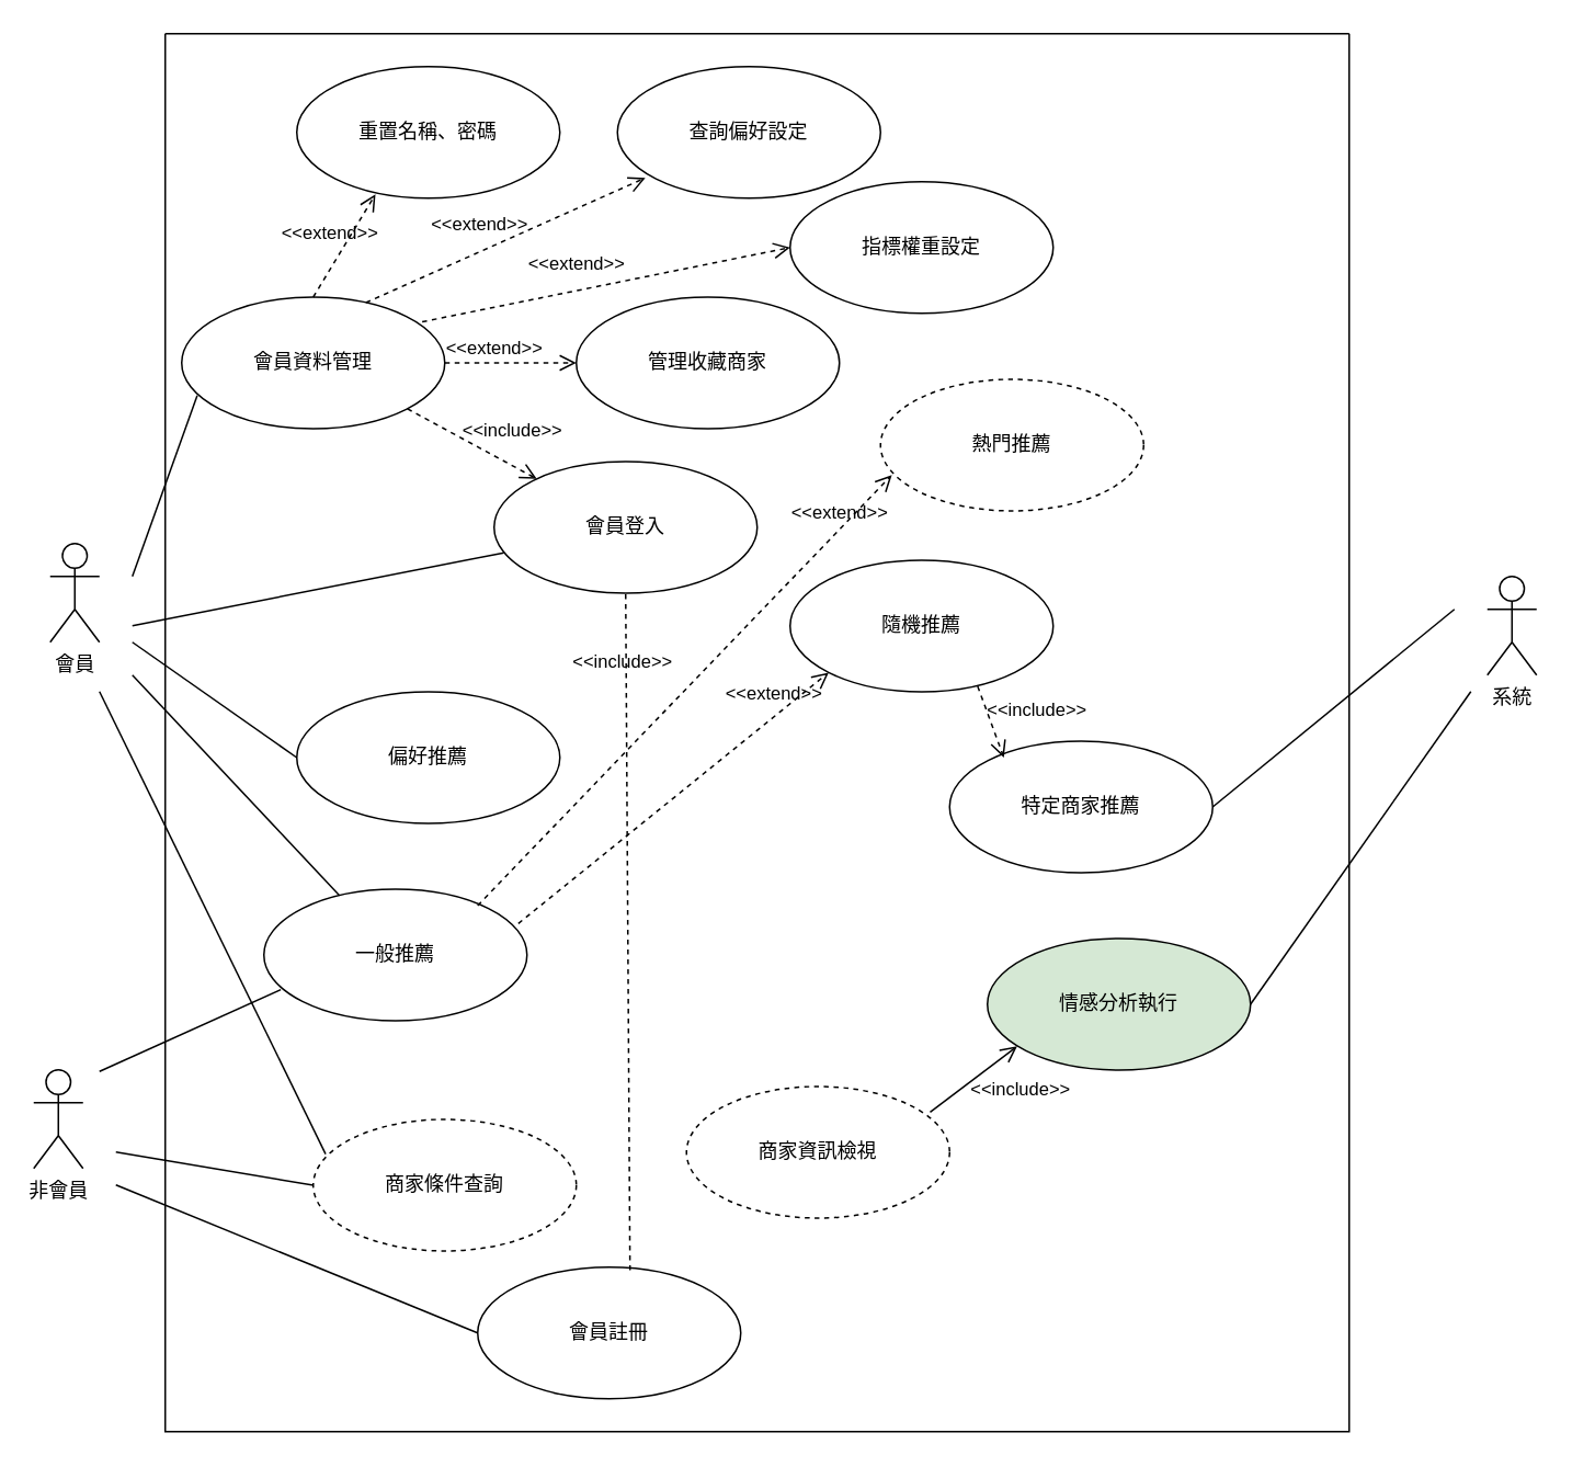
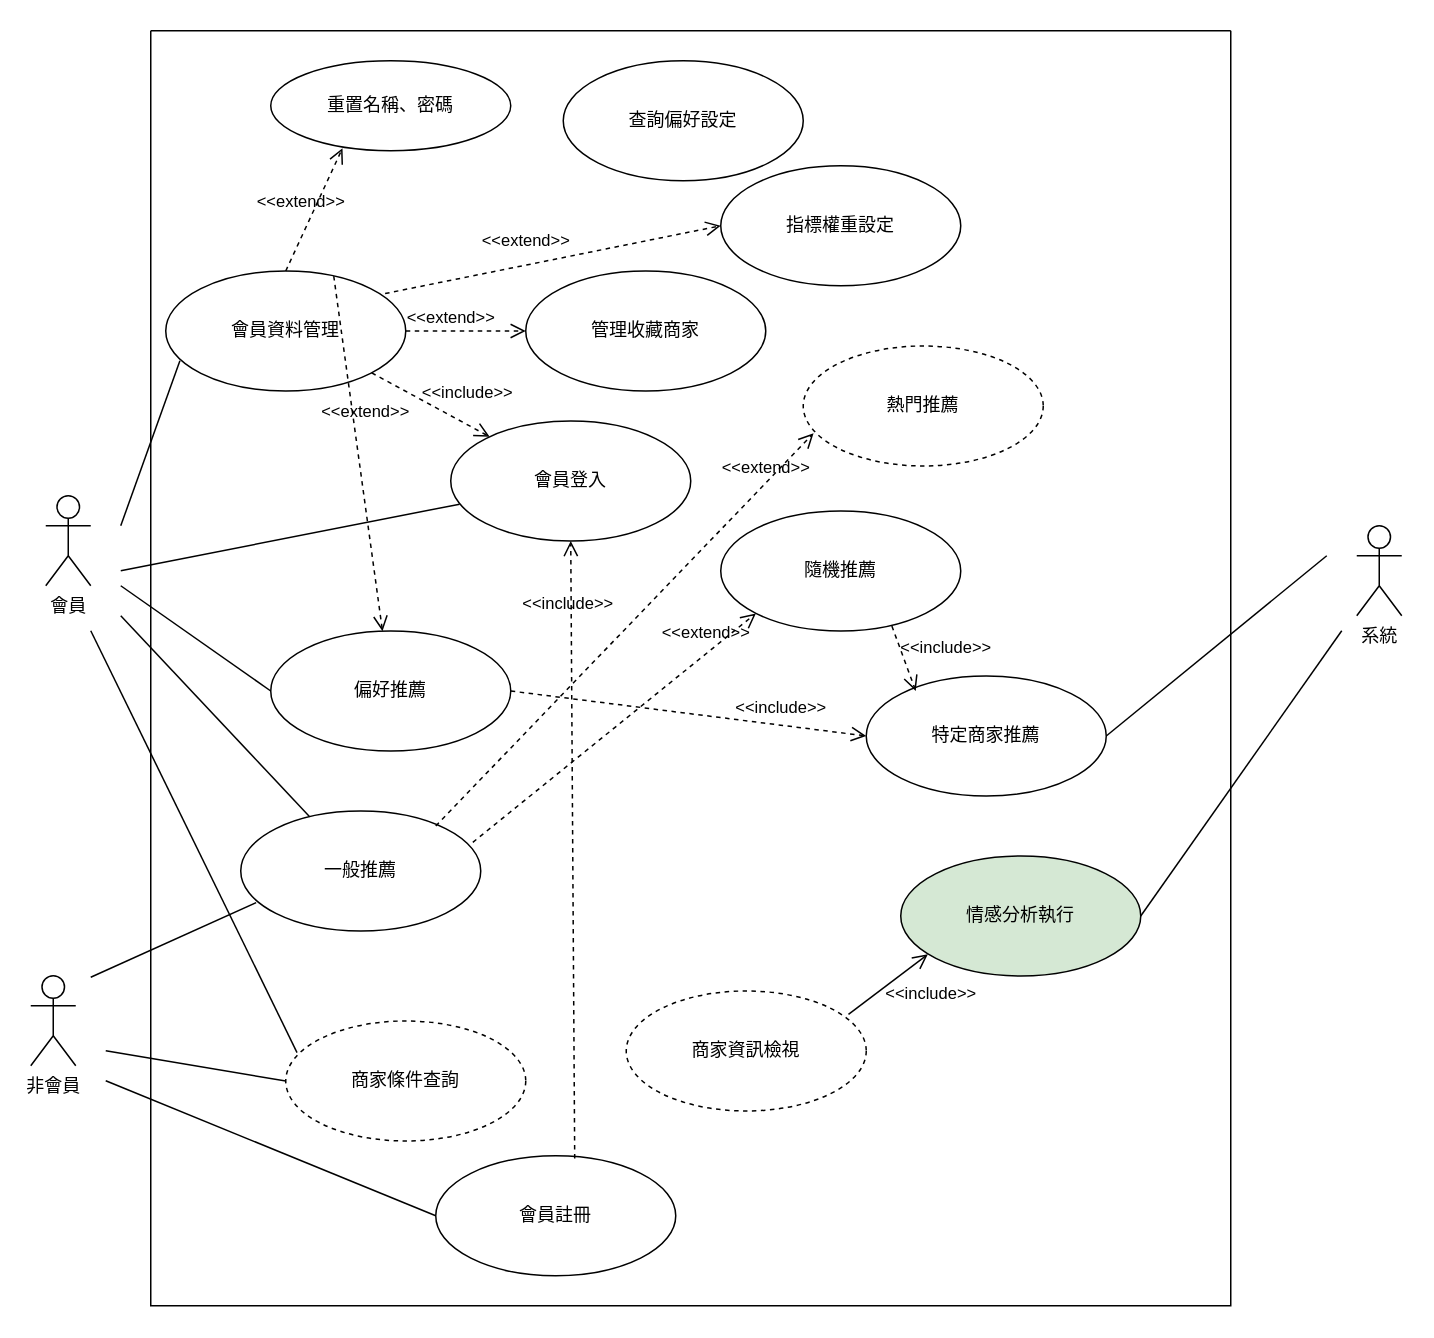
  <mxCell id="0" />
  <mxCell id="1" parent="0" />
  <mxCell id="2" value="會員" style="shape=umlActor;verticalLabelPosition=bottom;verticalAlign=top;html=1;outlineConnect=0;" vertex="1" parent="1"><mxGeometry x="30" y="330" width="30" height="60" as="geometry" /></mxCell>
  <mxCell id="3" value="系統" style="shape=umlActor;verticalLabelPosition=bottom;verticalAlign=top;html=1;outlineConnect=0;" vertex="1" parent="1"><mxGeometry x="904" y="350" width="30" height="60" as="geometry" /></mxCell>
  <mxCell id="4" value="" style="swimlane;startSize=0;" vertex="1" parent="1"><mxGeometry x="100" y="20" width="720" height="850" as="geometry" /></mxCell>
  <mxCell id="5" value="特定商家推薦" style="ellipse;whiteSpace=wrap;html=1;" vertex="1" parent="4"><mxGeometry x="477" y="430.16" width="160" height="80" as="geometry" /></mxCell>
  <mxCell id="6" value="情感分析執行" style="ellipse;whiteSpace=wrap;html=1;fillColor=#d5e8d4;" vertex="1" parent="4"><mxGeometry x="500" y="550.16" width="160" height="80" as="geometry" /></mxCell>
  <mxCell id="7" value="會員資料管理" style="ellipse;whiteSpace=wrap;html=1;" vertex="1" parent="4"><mxGeometry x="10" y="160.16" width="160" height="80" as="geometry" /></mxCell>
  <mxCell id="8" value="商家資訊檢視" style="ellipse;whiteSpace=wrap;html=1;dashed=1;" vertex="1" parent="4"><mxGeometry x="317" y="640.16" width="160" height="80" as="geometry" /></mxCell>
  <mxCell id="9" value="會員註冊" style="ellipse;whiteSpace=wrap;html=1;" vertex="1" parent="4"><mxGeometry x="190" y="750" width="160" height="80" as="geometry" /></mxCell>
  <mxCell id="10" value="商家條件查詢" style="ellipse;whiteSpace=wrap;html=1;dashed=1;" vertex="1" parent="4"><mxGeometry x="90" y="660.16" width="160" height="80" as="geometry" /></mxCell>
  <mxCell id="11" value="" style="endArrow=none;html=1;rounded=0;fontSize=12;startSize=8;endSize=8;curved=1;entryX=0.037;entryY=0.693;entryDx=0;entryDy=0;entryPerimeter=0;" edge="1" parent="4" target="19"><mxGeometry width="50" height="50" relative="1" as="geometry"><mxPoint x="-20" y="360" as="sourcePoint" /><mxPoint x="186.46" y="240.0" as="targetPoint" /></mxGeometry></mxCell>
  <mxCell id="12" value="" style="endArrow=none;html=1;rounded=0;fontSize=12;startSize=8;endSize=8;curved=1;exitX=1;exitY=0.5;exitDx=0;exitDy=0;" edge="1" parent="4" source="6"><mxGeometry width="50" height="50" relative="1" as="geometry"><mxPoint x="650" y="490" as="sourcePoint" /><mxPoint x="794" y="400" as="targetPoint" /></mxGeometry></mxCell>
  <mxCell id="13" value="&amp;lt;&amp;lt;include&amp;gt;&amp;gt;" style="endArrow=open;startArrow=none;endFill=0;startFill=0;endSize=8;html=1;verticalAlign=bottom;dashed=1;labelBackgroundColor=none;rounded=0;exitX=1;exitY=1;exitDx=0;exitDy=0;" edge="1" parent="4" source="7" target="19"><mxGeometry x="0.477" y="11" width="160" relative="1" as="geometry"><mxPoint x="240" y="330.16" as="sourcePoint" /><mxPoint x="265" y="250.16" as="targetPoint" /><mxPoint as="offset" /></mxGeometry></mxCell>
  <mxCell id="14" value="&amp;lt;&amp;lt;include&amp;gt;&amp;gt;" style="endArrow=open;startArrow=none;endFill=0;startFill=0;endSize=8;html=1;verticalAlign=bottom;dashed=0;labelBackgroundColor=none;rounded=0;entryX=0.113;entryY=0.819;entryDx=0;entryDy=0;exitX=0.926;exitY=0.195;exitDx=0;exitDy=0;exitPerimeter=0;entryPerimeter=0;" edge="1" parent="4" source="8" target="6"><mxGeometry x="0.422" y="-29" width="160" relative="1" as="geometry"><mxPoint x="243.5" y="410.16" as="sourcePoint" /><mxPoint x="306.5" y="444.16" as="targetPoint" /><mxPoint as="offset" /></mxGeometry></mxCell>
  <mxCell id="15" value="" style="endArrow=none;html=1;rounded=0;fontSize=12;startSize=8;endSize=8;curved=1;entryX=0;entryY=0.5;entryDx=0;entryDy=0;" edge="1" parent="4" target="10"><mxGeometry width="50" height="50" relative="1" as="geometry"><mxPoint x="-30" y="680" as="sourcePoint" /><mxPoint x="60" y="485" as="targetPoint" /></mxGeometry></mxCell>
- <mxCell id="16" value="&amp;lt;&amp;lt;include&amp;gt;&amp;gt;" style="endArrow=none;startArrow=none;endFill=0;startFill=0;endSize=8;html=1;verticalAlign=bottom;dashed=1;labelBackgroundColor=none;rounded=0;entryX=0.5;entryY=1;entryDx=0;entryDy=0;exitX=0.579;exitY=0.023;exitDx=0;exitDy=0;exitPerimeter=0;" edge="1" parent="4" source="9" target="19"><mxGeometry x="0.755" y="2" width="160" relative="1" as="geometry"><mxPoint x="294.96" y="830.0" as="sourcePoint" /><mxPoint x="265" y="350.16" as="targetPoint" /><mxPoint as="offset" /></mxGeometry></mxCell>
+ <mxCell id="16" value="&amp;lt;&amp;lt;include&amp;gt;&amp;gt;" style="endArrow=open;startArrow=none;endFill=0;startFill=0;endSize=8;html=1;verticalAlign=bottom;dashed=1;labelBackgroundColor=none;rounded=0;entryX=0.5;entryY=1;entryDx=0;entryDy=0;exitX=0.579;exitY=0.023;exitDx=0;exitDy=0;exitPerimeter=0;" edge="1" parent="4" source="9" target="19"><mxGeometry x="0.755" y="2" width="160" relative="1" as="geometry"><mxPoint x="294.96" y="830.0" as="sourcePoint" /><mxPoint x="265" y="350.16" as="targetPoint" /><mxPoint as="offset" /></mxGeometry></mxCell>
  <mxCell id="17" value="一般推薦" style="ellipse;whiteSpace=wrap;html=1;" vertex="1" parent="4"><mxGeometry x="60" y="520.16" width="160" height="80" as="geometry" /></mxCell>
  <mxCell id="18" value="偏好推薦" style="ellipse;whiteSpace=wrap;html=1;" vertex="1" parent="4"><mxGeometry x="80" y="400.16" width="160" height="80" as="geometry" /></mxCell>
  <mxCell id="19" value="會員登入" style="ellipse;whiteSpace=wrap;html=1;" vertex="1" parent="4"><mxGeometry x="200" y="260.16" width="160" height="80" as="geometry" /></mxCell>
  <mxCell id="20" value="" style="endArrow=none;html=1;rounded=0;fontSize=12;startSize=8;endSize=8;curved=1;entryX=0.064;entryY=0.764;entryDx=0;entryDy=0;entryPerimeter=0;" edge="1" parent="4" target="17"><mxGeometry width="50" height="50" relative="1" as="geometry"><mxPoint x="-40" y="631" as="sourcePoint" /><mxPoint x="70" y="580" as="targetPoint" /></mxGeometry></mxCell>
  <mxCell id="21" value="熱門推薦" style="ellipse;whiteSpace=wrap;html=1;dashed=1;" vertex="1" parent="4"><mxGeometry x="435" y="210.16" width="160" height="80" as="geometry" /></mxCell>
  <mxCell id="22" value="隨機推薦" style="ellipse;whiteSpace=wrap;html=1;" vertex="1" parent="4"><mxGeometry x="380" y="320.16" width="160" height="80" as="geometry" /></mxCell>
  <mxCell id="23" value="&amp;lt;&amp;lt;extend&amp;gt;&amp;gt;" style="endArrow=open;startArrow=none;endFill=0;startFill=0;endSize=8;html=1;verticalAlign=bottom;dashed=1;labelBackgroundColor=none;rounded=0;entryX=0.043;entryY=0.727;entryDx=0;entryDy=0;exitX=1;exitY=0.5;exitDx=0;exitDy=0;entryPerimeter=0;" edge="1" parent="4" target="21"><mxGeometry x="0.753" y="1" width="160" relative="1" as="geometry"><mxPoint x="190" y="530.16" as="sourcePoint" /><mxPoint x="447" y="440.16" as="targetPoint" /><mxPoint as="offset" /></mxGeometry></mxCell>
  <mxCell id="24" value="&amp;lt;&amp;lt;extend&amp;gt;&amp;gt;" style="endArrow=open;startArrow=none;endFill=0;startFill=0;endSize=8;html=1;verticalAlign=bottom;dashed=1;labelBackgroundColor=none;rounded=0;entryX=0;entryY=1;entryDx=0;entryDy=0;exitX=0.967;exitY=0.261;exitDx=0;exitDy=0;exitPerimeter=0;" edge="1" parent="4" source="17" target="22"><mxGeometry x="0.673" y="4" width="160" relative="1" as="geometry"><mxPoint x="200" y="540.16" as="sourcePoint" /><mxPoint x="443" y="278.16" as="targetPoint" /><mxPoint as="offset" /></mxGeometry></mxCell>
  <mxCell id="25" value="&amp;lt;&amp;lt;include&amp;gt;&amp;gt;" style="endArrow=open;startArrow=none;endFill=0;startFill=0;endSize=8;html=1;verticalAlign=bottom;dashed=1;labelBackgroundColor=none;rounded=0;exitX=0.713;exitY=0.958;exitDx=0;exitDy=0;exitPerimeter=0;" edge="1" parent="4" source="22"><mxGeometry x="0.485" y="26" width="160" relative="1" as="geometry"><mxPoint x="475" y="666.16" as="sourcePoint" /><mxPoint x="510" y="440.16" as="targetPoint" /><mxPoint as="offset" /></mxGeometry></mxCell>
- <mxCell id="27" value="重置名稱、密碼" style="ellipse;whiteSpace=wrap;html=1;" vertex="1" parent="4"><mxGeometry x="80" y="20" width="160" height="80" as="geometry" /></mxCell>
+ <mxCell id="26" value="&amp;lt;&amp;lt;include&amp;gt;&amp;gt;" style="endArrow=open;startArrow=none;endFill=0;startFill=0;endSize=8;html=1;verticalAlign=bottom;dashed=1;labelBackgroundColor=none;rounded=0;exitX=1;exitY=0.5;exitDx=0;exitDy=0;entryX=0;entryY=0.5;entryDx=0;entryDy=0;" edge="1" parent="4" source="18" target="5"><mxGeometry x="0.516" y="3" width="160" relative="1" as="geometry"><mxPoint x="504" y="407.16" as="sourcePoint" /><mxPoint x="520" y="450.16" as="targetPoint" /><mxPoint as="offset" /></mxGeometry></mxCell>
+ <mxCell id="27" value="重置名稱、密碼" style="ellipse;whiteSpace=wrap;html=1;" vertex="1" parent="4"><mxGeometry x="80" y="20" width="160" height="60" as="geometry" /></mxCell>
  <mxCell id="28" value="查詢偏好設定" style="ellipse;whiteSpace=wrap;html=1;" vertex="1" parent="4"><mxGeometry x="275" y="20" width="160" height="80" as="geometry" /></mxCell>
  <mxCell id="29" value="指標權重設定" style="ellipse;whiteSpace=wrap;html=1;" vertex="1" parent="4"><mxGeometry x="380" y="90" width="160" height="80" as="geometry" /></mxCell>
  <mxCell id="30" value="管理收藏商家" style="ellipse;whiteSpace=wrap;html=1;" vertex="1" parent="4"><mxGeometry x="250" y="160.16" width="160" height="80" as="geometry" /></mxCell>
  <mxCell id="31" value="&amp;lt;&amp;lt;extend&amp;gt;&amp;gt;" style="endArrow=open;startArrow=none;endFill=0;startFill=0;endSize=8;html=1;verticalAlign=bottom;dashed=1;labelBackgroundColor=none;rounded=0;entryX=0.299;entryY=0.971;entryDx=0;entryDy=0;exitX=0.5;exitY=0;exitDx=0;exitDy=0;entryPerimeter=0;" edge="1" parent="4" source="7" target="27"><mxGeometry x="-0.152" y="7" width="160" relative="1" as="geometry"><mxPoint x="62" y="193" as="sourcePoint" /><mxPoint x="250" y="40" as="targetPoint" /><mxPoint as="offset" /></mxGeometry></mxCell>
- <mxCell id="32" value="&amp;lt;&amp;lt;extend&amp;gt;&amp;gt;" style="endArrow=open;startArrow=none;endFill=0;startFill=0;endSize=8;html=1;verticalAlign=bottom;dashed=1;labelBackgroundColor=none;rounded=0;entryX=0.106;entryY=0.846;entryDx=0;entryDy=0;exitX=0.7;exitY=0.042;exitDx=0;exitDy=0;entryPerimeter=0;exitPerimeter=0;" edge="1" parent="4" source="7" target="28"><mxGeometry x="-0.152" y="7" width="160" relative="1" as="geometry"><mxPoint x="100" y="170" as="sourcePoint" /><mxPoint x="138" y="108" as="targetPoint" /><mxPoint as="offset" /></mxGeometry></mxCell>
+ <mxCell id="32" value="&amp;lt;&amp;lt;extend&amp;gt;&amp;gt;" style="endArrow=open;startArrow=none;endFill=0;startFill=0;endSize=8;html=1;verticalAlign=bottom;dashed=1;labelBackgroundColor=none;rounded=0;exitX=0.7;exitY=0.042;exitDx=0;exitDy=0;exitPerimeter=0;" edge="1" parent="4" source="7" target="18"><mxGeometry x="-0.152" y="7" width="160" relative="1" as="geometry"><mxPoint x="100" y="170" as="sourcePoint" /><mxPoint x="138" y="108" as="targetPoint" /><mxPoint as="offset" /></mxGeometry></mxCell>
  <mxCell id="33" value="&amp;lt;&amp;lt;extend&amp;gt;&amp;gt;" style="endArrow=open;startArrow=none;endFill=0;startFill=0;endSize=8;html=1;verticalAlign=bottom;dashed=1;labelBackgroundColor=none;rounded=0;entryX=0;entryY=0.5;entryDx=0;entryDy=0;exitX=0.914;exitY=0.188;exitDx=0;exitDy=0;exitPerimeter=0;" edge="1" parent="4" source="7" target="29"><mxGeometry x="-0.152" y="7" width="160" relative="1" as="geometry"><mxPoint x="132" y="174" as="sourcePoint" /><mxPoint x="302" y="98" as="targetPoint" /><mxPoint as="offset" /></mxGeometry></mxCell>
  <mxCell id="34" value="&amp;lt;&amp;lt;extend&amp;gt;&amp;gt;" style="endArrow=open;startArrow=none;endFill=0;startFill=0;endSize=8;html=1;verticalAlign=bottom;dashed=1;labelBackgroundColor=none;rounded=0;entryX=0;entryY=0.5;entryDx=0;entryDy=0;exitX=1;exitY=0.5;exitDx=0;exitDy=0;" edge="1" parent="4" source="7" target="30"><mxGeometry x="-0.25" width="160" relative="1" as="geometry"><mxPoint x="166" y="185" as="sourcePoint" /><mxPoint x="390" y="140" as="targetPoint" /><mxPoint as="offset" /></mxGeometry></mxCell>
  <mxCell id="35" value="" style="endArrow=none;html=1;rounded=0;fontSize=12;startSize=8;endSize=8;curved=1;entryX=0.059;entryY=0.749;entryDx=0;entryDy=0;entryPerimeter=0;" edge="1" parent="1" target="7"><mxGeometry width="50" height="50" relative="1" as="geometry"><mxPoint x="80" y="350" as="sourcePoint" /><mxPoint x="130" y="300" as="targetPoint" /></mxGeometry></mxCell>
  <mxCell id="36" value="" style="endArrow=none;html=1;rounded=0;fontSize=12;startSize=8;endSize=8;curved=1;exitX=1;exitY=0.5;exitDx=0;exitDy=0;" edge="1" parent="1" source="5"><mxGeometry width="50" height="50" relative="1" as="geometry"><mxPoint x="654" y="430" as="sourcePoint" /><mxPoint x="884" y="370" as="targetPoint" /></mxGeometry></mxCell>
  <mxCell id="37" value="非會員" style="shape=umlActor;verticalLabelPosition=bottom;verticalAlign=top;html=1;outlineConnect=0;" vertex="1" parent="1"><mxGeometry x="20" y="650" width="30" height="60" as="geometry" /></mxCell>
  <mxCell id="38" value="" style="endArrow=none;html=1;rounded=0;fontSize=12;startSize=8;endSize=8;curved=1;exitX=0;exitY=0.5;exitDx=0;exitDy=0;" edge="1" parent="1" source="18"><mxGeometry width="50" height="50" relative="1" as="geometry"><mxPoint x="159" y="600" as="sourcePoint" /><mxPoint x="80" y="390" as="targetPoint" /></mxGeometry></mxCell>
  <mxCell id="39" value="" style="endArrow=none;html=1;rounded=0;fontSize=12;startSize=8;endSize=8;curved=1;entryX=0;entryY=0.5;entryDx=0;entryDy=0;" edge="1" parent="1" target="9"><mxGeometry width="50" height="50" relative="1" as="geometry"><mxPoint x="70" y="720" as="sourcePoint" /><mxPoint x="170" y="519" as="targetPoint" /></mxGeometry></mxCell>
  <mxCell id="40" value="" style="endArrow=none;html=1;rounded=0;fontSize=12;startSize=8;endSize=8;curved=1;" edge="1" parent="1" source="17"><mxGeometry width="50" height="50" relative="1" as="geometry"><mxPoint x="140" y="420" as="sourcePoint" /><mxPoint x="80" y="410" as="targetPoint" /></mxGeometry></mxCell>
  <mxCell id="41" value="" style="endArrow=none;html=1;rounded=0;fontSize=12;startSize=8;endSize=8;curved=1;exitX=0.047;exitY=0.263;exitDx=0;exitDy=0;exitPerimeter=0;" edge="1" parent="1" source="10"><mxGeometry width="50" height="50" relative="1" as="geometry"><mxPoint x="174" y="610" as="sourcePoint" /><mxPoint x="60" y="420" as="targetPoint" /></mxGeometry></mxCell>
